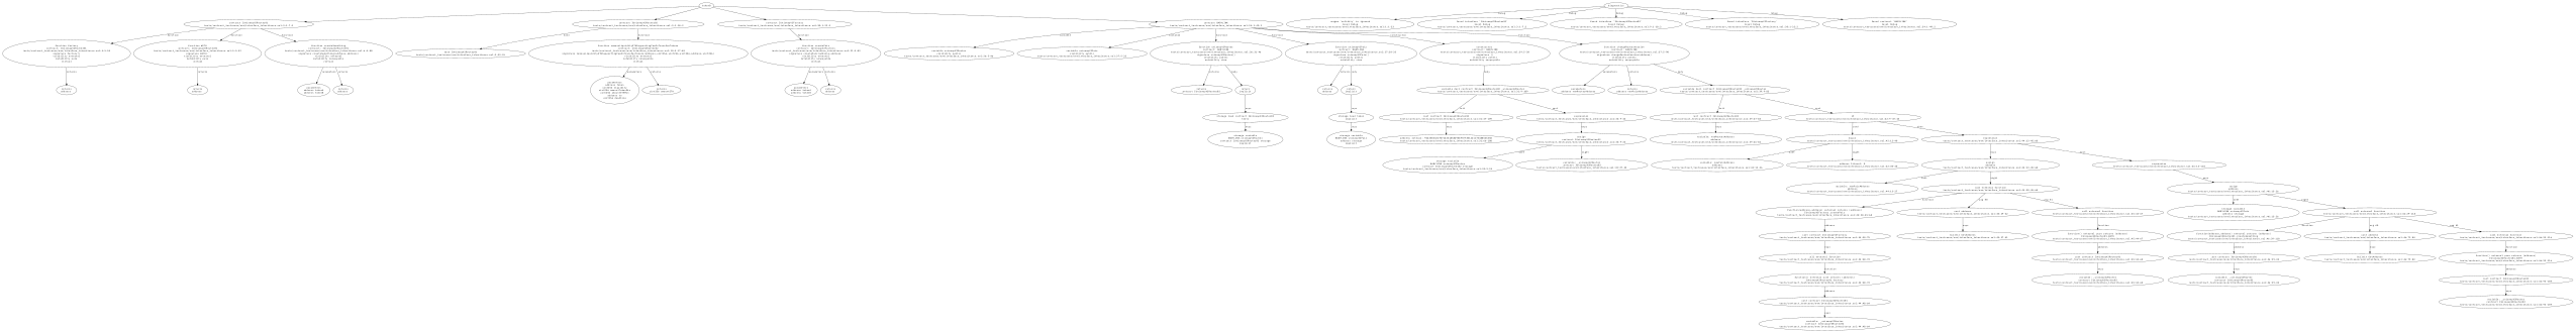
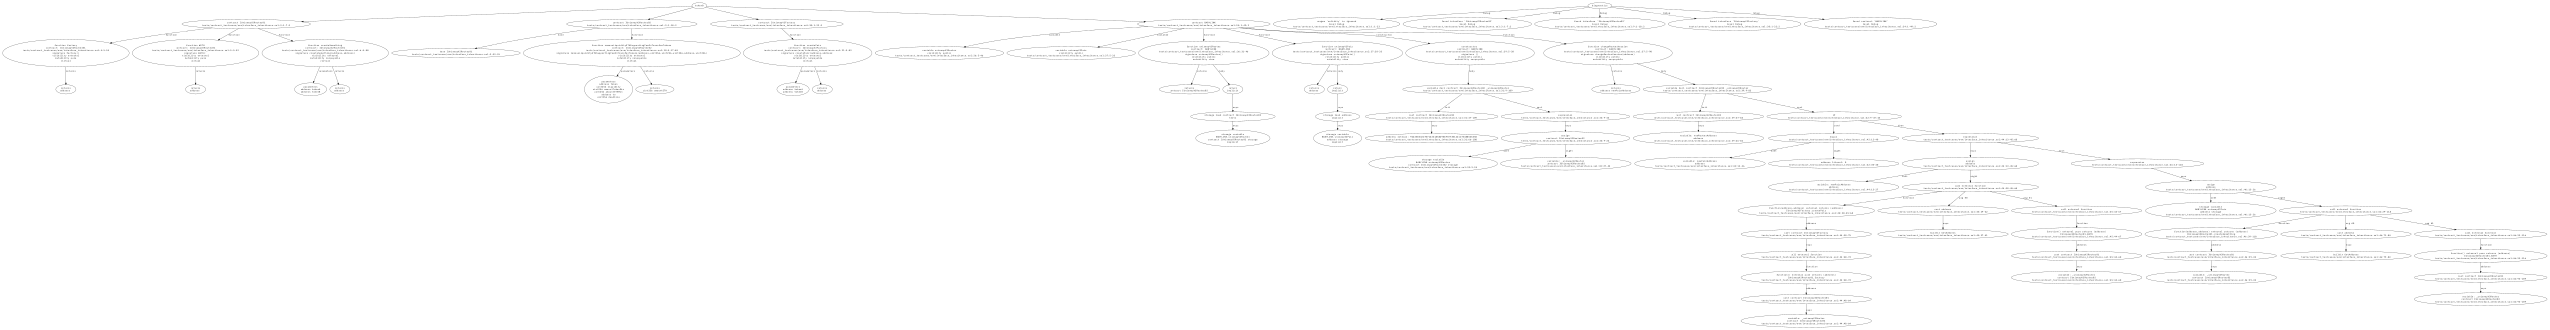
  strict digraph {
    fontname="IBM Plex Mono"
    node [fontname="IBM Plex Mono"]
    edge [fontname="IBM Plex Mono"]
    n1 [label="contract IUniswapV2Router01\ntests/contract_testcases/evm/interface_inheritance.sol:3:1-7:2"]
    n2 [label="function factory\ncontract: IUniswapV2Router01\ntests/contract_testcases/evm/interface_inheritance.sol:4:5-55\nsignature factory()\nvisibility external\nmutability pure\nvirtual"]
    n3 [label="function WETH\ncontract: IUniswapV2Router01\ntests/contract_testcases/evm/interface_inheritance.sol:5:5-52\nsignature WETH()\nvisibility external\nmutability pure\nvirtual"]
    n4 [label="function createSomething\ncontract: IUniswapV2Router01\ntests/contract_testcases/evm/interface_inheritance.sol:6:5-88\nsignature createSomething(address,address)\nvisibility external\nmutability nonpayable\nvirtual"]
    n5 [label="returns\naddress "]
    n6 [label="returns\naddress "]
    n7 [label="parameters\naddress tokenA\naddress tokenB"]
    n8 [label="returns\naddress "]
    n9 [label="contract IUniswapV2Router02\ntests/contract_testcases/evm/interface_inheritance.sol:9:1-18:2"]
    n10 [label="base IUniswapV2Router01\ntests/contract_testcases/evm/interface_inheritance.sol:9:33-51"]
    n11 [label="function removeLiquidityETHSupportingFeeOnTransferTokens\ncontract: IUniswapV2Router02\ntests/contract_testcases/evm/interface_inheritance.sol:10:5-17:40\nsignature removeLiquidityETHSupportingFeeOnTransferTokens(address,uint256,uint256,uint256,address,uint256)\nvisibility external\nmutability nonpayable\nvirtual"]
    n12 [label="parameters\naddress token\nuint256 liquidity\nuint256 amountTokenMin\nuint256 amountETHMin\naddress to\nuint256 deadline"]
    n13 [label="returns\nuint256 amountETH"]
    n14 [label="contract IUniswapV2Factory\ntests/contract_testcases/evm/interface_inheritance.sol:20:1-22:2"]
    n15 [label="function createPair\ncontract: IUniswapV2Factory\ntests/contract_testcases/evm/interface_inheritance.sol:21:5-83\nsignature createPair(address,address)\nvisibility external\nmutability nonpayable\nvirtual"]
    n16 [label="parameters\naddress tokenA\naddress tokenB"]
    n17 [label="returns\naddress "]
    n18 [label="contract BABYLINK\ntests/contract_testcases/evm/interface_inheritance.sol:24:1-49:2"]
    n19 [label="variable uniswapV2Router\nvisibility public\ntests/contract_testcases/evm/interface_inheritance.sol:26:5-46"]
    n20 [label="variable uniswapV2Pair\nvisibility public\ntests/contract_testcases/evm/interface_inheritance.sol:27:5-33"]
    n21 [label="function uniswapV2Router\ncontract: BABYLINK\ntests/contract_testcases/evm/interface_inheritance.sol:26:31-46\nsignature uniswapV2Router()\nvisibility public\nmutability view"]
    n22 [label="function uniswapV2Pair\ncontract: BABYLINK\ntests/contract_testcases/evm/interface_inheritance.sol:27:20-33\nsignature uniswapV2Pair()\nvisibility public\nmutability view"]
    n23 [label="constructor \ncontract: BABYLINK\ntests/contract_testcases/evm/interface_inheritance.sol:29:5-20\nsignature ()\nvisibility public\nmutability nonpayable"]
    n24 [label="function changeRouterVersion\ncontract: BABYLINK\ntests/contract_testcases/evm/interface_inheritance.sol:37:5-98\nsignature changeRouterVersion(address)\nvisibility public\nmutability nonpayable"]
    n25 [label="returns\ncontract IUniswapV2Router02 "]
    n26 [label="return\nimplicit"]
    n27 [label="returns\naddress "]
    n28 [label="return\nimplicit"]
    n29 [label="variable decl contract IUniswapV2Router02 _uniswapV2Router\ntests/contract_testcases/evm/interface_inheritance.sol:31:9-109"]
-   n30 [label="parameters\naddress newRouterAddress"]
    n31 [label="returns\naddress newPairAddress"]
    n32 [label="variable decl contract IUniswapV2Router02 _uniswapV2Router\ntests/contract_testcases/evm/interface_inheritance.sol:39:9-83"]
    n33 [label="storage load contract IUniswapV2Router02\ntests"]
    n34 [label="storage variable\nBABYLINK.uniswapV2Router\ncontract IUniswapV2Router02 storage\nimplicit"]
-   n35 [label="storage load token\nimplicit"]
+   n35 [label="storage load address\nimplicit"]
    n36 [label="storage variable\nBABYLINK.uniswapV2Pair\naddress storage\nimplicit"]
    n37 [label="cast contract IUniswapV2Router02\ntests/contract_testcases/evm/interface_inheritance.sol:31:47-109"]
    n38 [label="expression\ntests/contract_testcases/evm/interface_inheritance.sol:33:9-43"]
    n39 [label="address literal: 96635033217071433185869069577301221175488545358\ntests/contract_testcases/evm/interface_inheritance.sol:31:66-108"]
    n40 [label="assign\ncontract IUniswapV2Router02\ntests/contract_testcases/evm/interface_inheritance.sol:33:9-24"]
    n41 [label="storage variable\nBABYLINK.uniswapV2Router\ncontract IUniswapV2Router02 storage\ntests/contract_testcases/evm/interface_inheritance.sol:33:9-24"]
    n42 [label="variable: _uniswapV2Router\ncontract IUniswapV2Router02\ntests/contract_testcases/evm/interface_inheritance.sol:33:27-43"]
    n43 [label="cast contract IUniswapV2Router02\ntests/contract_testcases/evm/interface_inheritance.sol:39:47-83"]
    n44 [label="if\ntests/contract_testcases/evm/interface_inheritance.sol:42:9-47:10"]
    n45 [label="variable: newRouterAddress\naddress\ntests/contract_testcases/evm/interface_inheritance.sol:39:66-82"]
    n46 [label="equal\ntests/contract_testcases/evm/interface_inheritance.sol:42:12-40"]
    n47 [label="expression\ntests/contract_testcases/evm/interface_inheritance.sol:44:13-45:68"]
    n48 [label="variable: newPairAddress\naddress\ntests/contract_testcases/evm/interface_inheritance.sol:42:12-26"]
    n49 [label="address literal: 0\ntests/contract_testcases/evm/interface_inheritance.sol:42:30-40"]
    n50 [label="assign\naddress\ntests/contract_testcases/evm/interface_inheritance.sol:44:13-45:68"]
    n51 [label="expression\ntests/contract_testcases/evm/interface_inheritance.sol:46:13-118"]
    n52 [label="variable: newPairAddress\naddress\ntests/contract_testcases/evm/interface_inheritance.sol:44:13-27"]
    n53 [label="call external function\ntests/contract_testcases/evm/interface_inheritance.sol:44:30-45:68"]
    n54 [label="assign\naddress\ntests/contract_testcases/evm/interface_inheritance.sol:46:13-26"]
    n55 [label="function(address,address) external returns (address)\nIUniswapV2Factory.createPair\ntests/contract_testcases/evm/interface_inheritance.sol:44:30-45:68"]
    n56 [label="cast address\ntests/contract_testcases/evm/interface_inheritance.sol:45:29-42"]
    n57 [label="call external function\ntests/contract_testcases/evm/interface_inheritance.sol:45:44-67"]
    n58 [label="cast contract IUniswapV2Factory\ntests/contract_testcases/evm/interface_inheritance.sol:44:30-75"]
    n59 [label="builtin GetAddress\ntests/contract_testcases/evm/interface_inheritance.sol:45:37-41"]
    n60 [label="function() external pure returns (address)\nIUniswapV2Router01.WETH\ntests/contract_testcases/evm/interface_inheritance.sol:45:44-67"]
    n61 [label="call external function\ntests/contract_testcases/evm/interface_inheritance.sol:44:48-74"]
    n62 [label="function() external pure returns (address)\nIUniswapV2Router01.factory\ntests/contract_testcases/evm/interface_inheritance.sol:44:48-74"]
    n63 [label="cast contract IUniswapV2Router01\ntests/contract_testcases/evm/interface_inheritance.sol:44:48-64"]
    n64 [label="variable: _uniswapV2Router\ncontract IUniswapV2Router02\ntests/contract_testcases/evm/interface_inheritance.sol:44:48-64"]
    n65 [label="cast contract IUniswapV2Router01\ntests/contract_testcases/evm/interface_inheritance.sol:45:44-60"]
    n66 [label="variable: _uniswapV2Router\ncontract IUniswapV2Router02\ntests/contract_testcases/evm/interface_inheritance.sol:45:44-60"]
    n67 [label="storage variable\nBABYLINK.uniswapV2Pair\naddress storage\ntests/contract_testcases/evm/interface_inheritance.sol:46:13-26"]
    n68 [label="call external function\ntests/contract_testcases/evm/interface_inheritance.sol:46:29-118"]
    n69 [label="function(address,address) external returns (address)\nIUniswapV2Router01.createSomething\ntests/contract_testcases/evm/interface_inheritance.sol:46:29-118"]
    n70 [label="cast address\ntests/contract_testcases/evm/interface_inheritance.sol:46:71-84"]
    n71 [label="call external function\ntests/contract_testcases/evm/interface_inheritance.sol:46:93-116"]
    n72 [label="cast contract IUniswapV2Router01\ntests/contract_testcases/evm/interface_inheritance.sol:46:29-45"]
    n73 [label="builtin GetAddress\ntests/contract_testcases/evm/interface_inheritance.sol:46:79-83"]
    n74 [label="function() external pure returns (address)\nIUniswapV2Router01.WETH\ntests/contract_testcases/evm/interface_inheritance.sol:46:93-116"]
    n75 [label="variable: _uniswapV2Router\ncontract IUniswapV2Router02\ntests/contract_testcases/evm/interface_inheritance.sol:46:29-45"]
    n76 [label="cast contract IUniswapV2Router01\ntests/contract_testcases/evm/interface_inheritance.sol:46:93-109"]
    n77 [label="variable: _uniswapV2Router\ncontract IUniswapV2Router02\ntests/contract_testcases/evm/interface_inheritance.sol:46:93-109"]
    n78 [label="pragma 'solidity' is ignored\nlevel Debug\ntests/contract_testcases/evm/interface_inheritance.sol:1:1-23"]
    n79 [label="found interface 'IUniswapV2Router01'\nlevel Debug\ntests/contract_testcases/evm/interface_inheritance.sol:3:1-7:2"]
    n80 [label="found interface 'IUniswapV2Router02'\nlevel Debug\ntests/contract_testcases/evm/interface_inheritance.sol:9:1-18:2"]
    n81 [label="found interface 'IUniswapV2Factory'\nlevel Debug\ntests/contract_testcases/evm/interface_inheritance.sol:20:1-22:2"]
    n82 [label="found contract 'BABYLINK'\nlevel Debug\ntests/contract_testcases/evm/interface_inheritance.sol:24:1-49:2"]
    n83 [label=tokenB]
    diagnostics
    n1 -> n2 [label=function]
    n1 -> n3 [label=function]
    n1 -> n4 [label=function]
    n2 -> n5 [label=returns]
    n3 -> n6 [label=returns]
    n4 -> n7 [label=parameters]
    n4 -> n8 [label=returns]
    n9 -> n10 [label=base]
    n9 -> n11 [label=function]
    n11 -> n12 [label=parameters]
    n11 -> n13 [label=returns]
    n14 -> n15 [label=function]
    n15 -> n16 [label=parameters]
    n15 -> n17 [label=returns]
    n18 -> n19 [label=variable]
    n18 -> n20 [label=variable]
    n18 -> n21 [label=function]
    n18 -> n22 [label=function]
    n18 -> n23 [label=constructor]
    n18 -> n24 [label=function]
    n21 -> n25 [label=returns]
    n21 -> n26 [label=body]
    n22 -> n27 [label=returns]
    n22 -> n28 [label=body]
    n23 -> n29 [label=body]
-   n24 -> n30 [label=parameters]
    n24 -> n31 [label=returns]
    n24 -> n32 [label=body]
    n26 -> n33 [label=expr]
    n28 -> n35 [label=expr]
    n29 -> n37 [label=init]
    n29 -> n38 [label=next]
    n32 -> n43 [label=init]
    n32 -> n44 [label=next]
    n33 -> n34 [label=expr]
    n35 -> n36 [label=expr]
    n37 -> n39 [label=expr]
    n38 -> n40 [label=expr]
    n40 -> n41 [label=left]
    n40 -> n42 [label=right]
    n43 -> n45 [label=expr]
    n44 -> n46 [label=cond]
    n44 -> n47 [label=then]
    n46 -> n48 [label=left]
    n46 -> n49 [label=right]
    n47 -> n50 [label=expr]
    n47 -> n51 [label=next]
    n50 -> n52 [label=left]
    n50 -> n53 [label=right]
    n51 -> n54 [label=expr]
    n53 -> n55 [label=function]
    n53 -> n56 [label="arg #0"]
    n53 -> n57 [label="arg #1"]
    n54 -> n67 [label=left]
    n54 -> n68 [label=right]
    n55 -> n58 [label=address]
    n56 -> n59 [label=expr]
    n57 -> n60 [label=function]
    n58 -> n61 [label=expr]
    n60 -> n65 [label=address]
    n61 -> n62 [label=function]
    n62 -> n63 [label=address]
    n63 -> n64 [label=expr]
    n65 -> n66 [label=expr]
    n68 -> n69 [label=function]
    n68 -> n70 [label="arg #0"]
    n68 -> n71 [label="arg #1"]
    n69 -> n72 [label=address]
    n70 -> n73 [label=expr]
    n71 -> n74 [label=function]
    n72 -> n75 [label=expr]
    n74 -> n76 [label=address]
    n76 -> n77 [label=expr]
    n83 -> n1
    n83 -> n9
    n83 -> n14
    n83 -> n18
    diagnostics -> n78 [label=Debug]
    diagnostics -> n79 [label=Debug]
    diagnostics -> n80 [label=Debug]
    diagnostics -> n81 [label=Debug]
    diagnostics -> n82 [label=Debug]
  }
